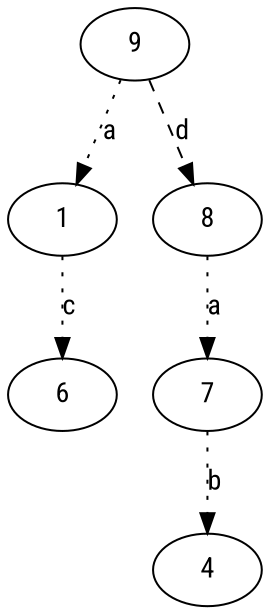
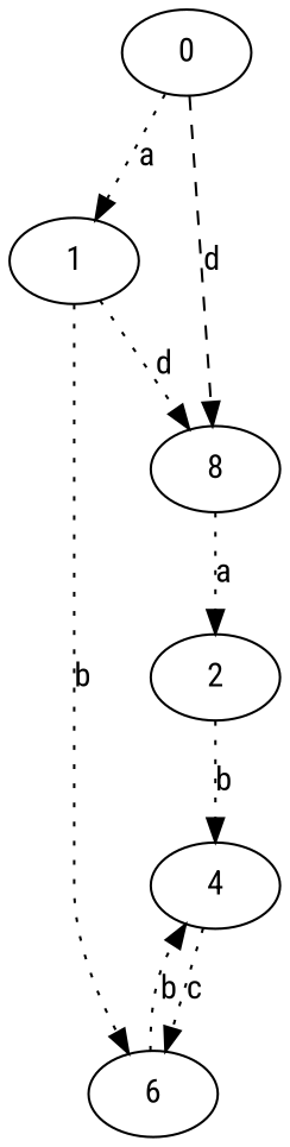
  strict digraph {
    fontname="Roboto Condensed"
    node [fontname="Roboto Condensed"]
    edge [fontname="Roboto Condensed" style=dotted]
-   0 [label=9]
+   0
    1
    8
    6
-   2 [label=7]
+   2
    4
    0 -> 1 [label=a]
    0 -> 8 [label=d style=dashed]
-   1 -> 6 [label=c]
+   1 -> 8 [label=d]
+   1 -> 6 [label=b]
    8 -> 2 [label=a]
+   6 -> 4 [label=b]
    2 -> 4 [label=b]
+   4 -> 6 [label=c]
  }
